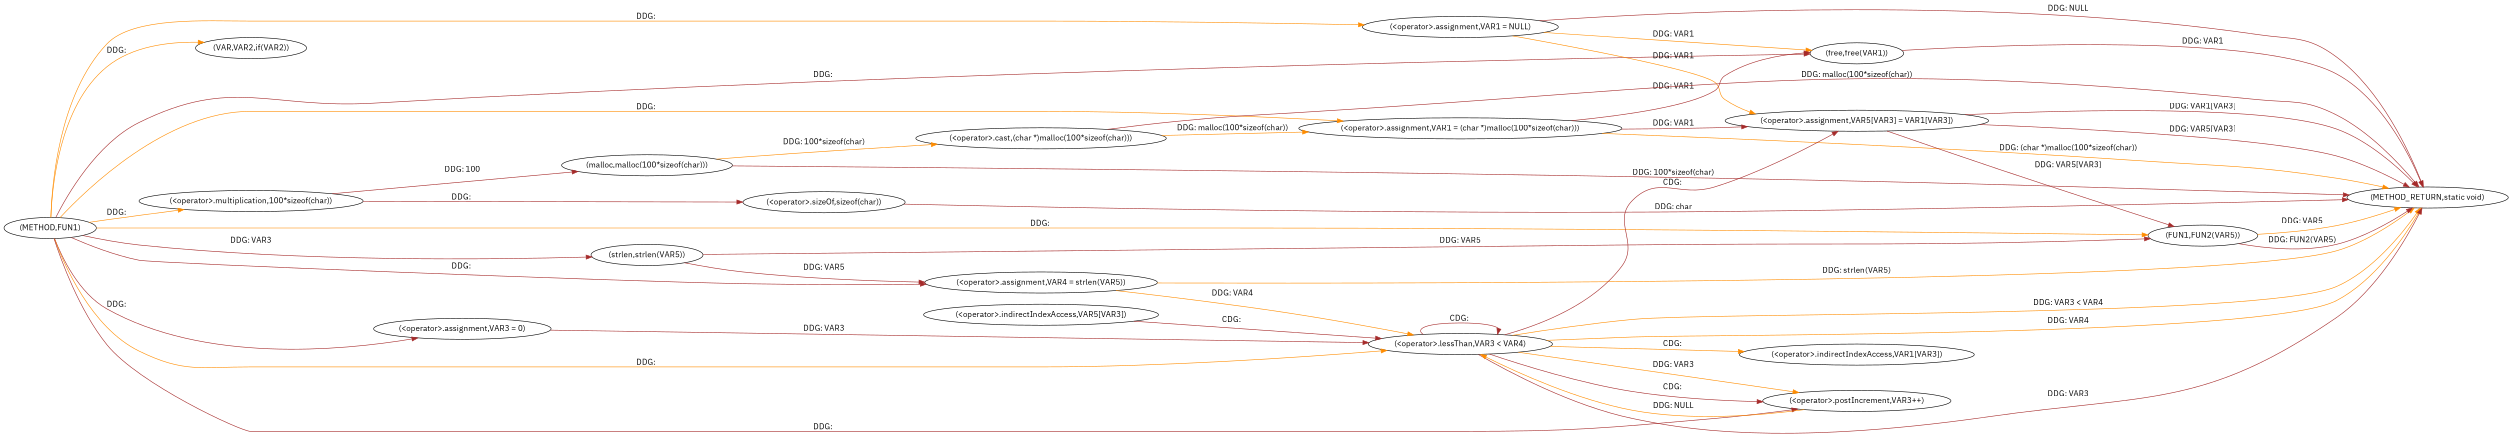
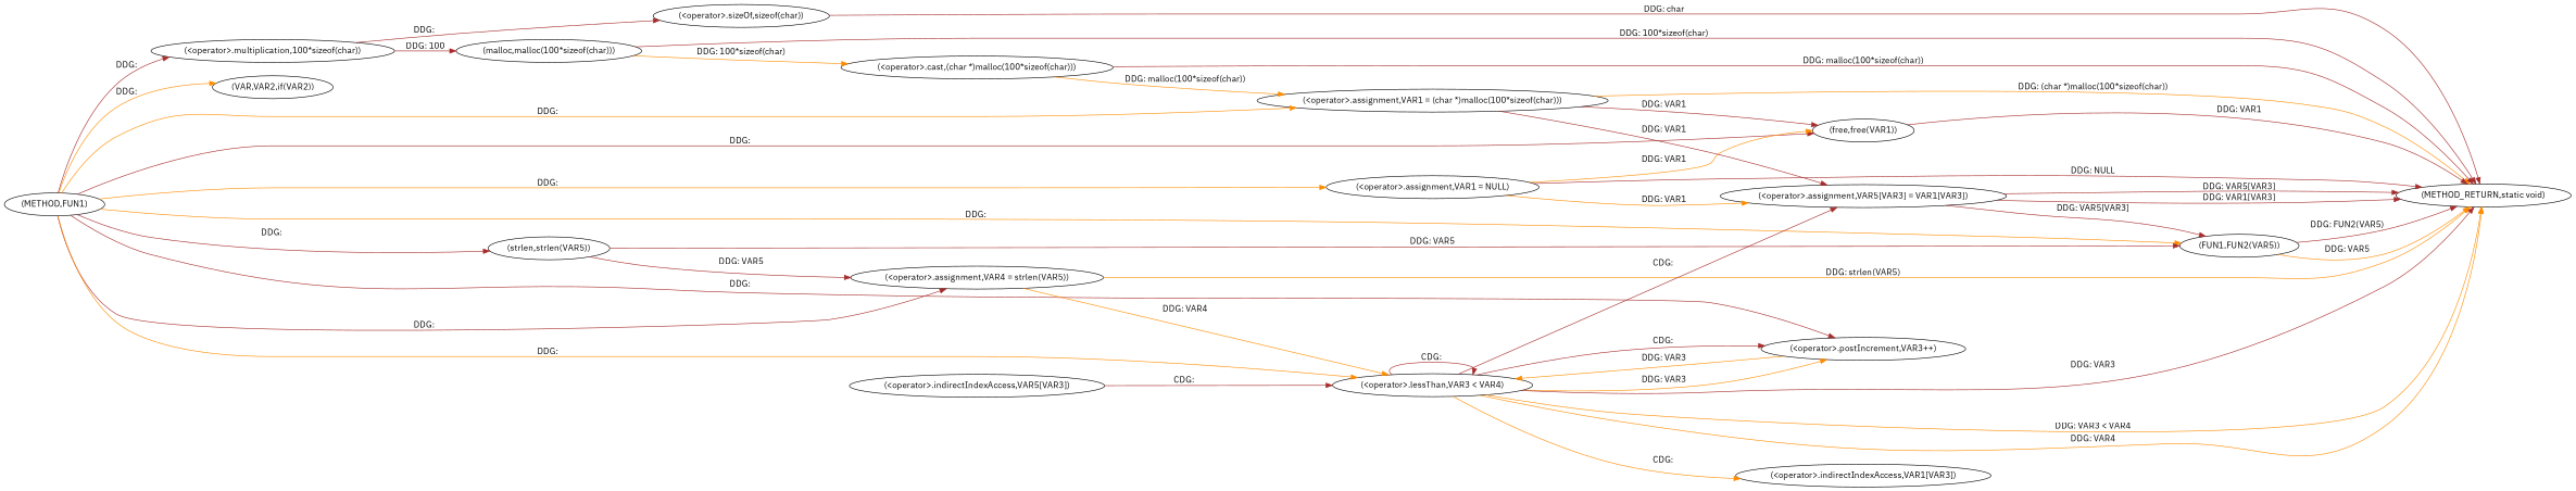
  digraph {
    fontname="IBM Plex Sans"
    rankdir=LR
    node [fontname="IBM Plex Sans"]
    edge [color=brown fontname="IBM Plex Sans"]
    n1 [label="(METHOD,FUN1)"]
    n2 [label="(<operator>.assignment,VAR1 = NULL)"]
    n3 [label="(VAR,VAR2,if(VAR2))"]
    n4 [label="(<operator>.assignment,VAR1 = (char *)malloc(100*sizeof(char)))"]
    n5 [label="(<operator>.multiplication,100*sizeof(char))"]
    n6 [label="(<operator>.assignment,VAR4 = strlen(VAR5))"]
    n7 [label="(strlen,strlen(VAR5))"]
-   n8 [label="(<operator>.assignment,VAR3 = 0)"]
    n9 [label="(<operator>.lessThan,VAR3 < VAR4)"]
    n10 [label="(<operator>.postIncrement,VAR3++)"]
    n11 [label="(FUN1,FUN2(VAR5))"]
    n12 [label="(free,free(VAR1))"]
    n13 [label="(METHOD_RETURN,static void)"]
    n14 [label="(<operator>.assignment,VAR5[VAR3] = VAR1[VAR3])"]
    n15 [label="(<operator>.sizeOf,sizeof(char))"]
    n16 [label="(malloc,malloc(100*sizeof(char)))"]
    n17 [label="(<operator>.indirectIndexAccess,VAR1[VAR3])"]
    n18 [label="(<operator>.cast,(char *)malloc(100*sizeof(char)))"]
    n19 [label="(<operator>.indirectIndexAccess,VAR5[VAR3])"]
    n1 -> n2 [color=darkorange label="DDG: "]
    n1 -> n3 [color=darkorange label="DDG: "]
    n1 -> n4 [color=darkorange label="DDG: "]
-   n1 -> n5 [color=darkorange label="DDG: "]
+   n1 -> n5 [label="DDG: "]
    n1 -> n6 [label="DDG: "]
-   n1 -> n7 [label="DDG: VAR3"]
-   n1 -> n8 [label="DDG: "]
+   n1 -> n7 [label="DDG: "]
    n1 -> n9 [color=darkorange label="DDG: "]
    n1 -> n10 [label="DDG: "]
    n1 -> n11 [color=darkorange label="DDG: "]
    n1 -> n12 [label="DDG: "]
    n2 -> n12 [color=darkorange label="DDG: VAR1"]
    n2 -> n13 [label="DDG: NULL"]
    n2 -> n14 [color=darkorange label="DDG: VAR1"]
    n4 -> n12 [label="DDG: VAR1"]
    n4 -> n13 [color=darkorange label="DDG: (char *)malloc(100*sizeof(char))"]
    n4 -> n14 [label="DDG: VAR1"]
    n5 -> n15 [label="DDG: "]
    n5 -> n16 [label="DDG: 100"]
    n6 -> n9 [color=darkorange label="DDG: VAR4"]
    n6 -> n13 [color=darkorange label="DDG: strlen(VAR5)"]
    n7 -> n6 [label="DDG: VAR5"]
    n7 -> n11 [label="DDG: VAR5"]
-   n8 -> n9 [label="DDG: VAR3"]
    n9 -> n9 [label="CDG: "]
    n9 -> n10 [color=darkorange label="DDG: VAR3"]
    n9 -> n10 [label="CDG: "]
    n9 -> n13 [color=darkorange label="DDG: VAR3 < VAR4"]
    n9 -> n13 [color=darkorange label="DDG: VAR4"]
    n9 -> n13 [label="DDG: VAR3"]
    n9 -> n14 [label="CDG: "]
    n9 -> n17 [color=darkorange label="CDG: "]
-   n10 -> n9 [color=darkorange label="DDG: NULL"]
+   n10 -> n9 [color=darkorange label="DDG: VAR3"]
    n11 -> n13 [color=darkorange label="DDG: VAR5"]
    n11 -> n13 [label="DDG: FUN2(VAR5)"]
    n12 -> n13 [label="DDG: VAR1"]
    n14 -> n11 [label="DDG: VAR5[VAR3]"]
    n14 -> n13 [label="DDG: VAR1[VAR3]"]
    n14 -> n13 [label="DDG: VAR5[VAR3]"]
    n15 -> n13 [label="DDG: char"]
    n16 -> n13 [label="DDG: 100*sizeof(char)"]
    n16 -> n18 [color=darkorange label="DDG: 100*sizeof(char)"]
    n18 -> n4 [color=darkorange label="DDG: malloc(100*sizeof(char))"]
    n18 -> n13 [label="DDG: malloc(100*sizeof(char))"]
    n19 -> n9 [label="CDG: "]
  }
